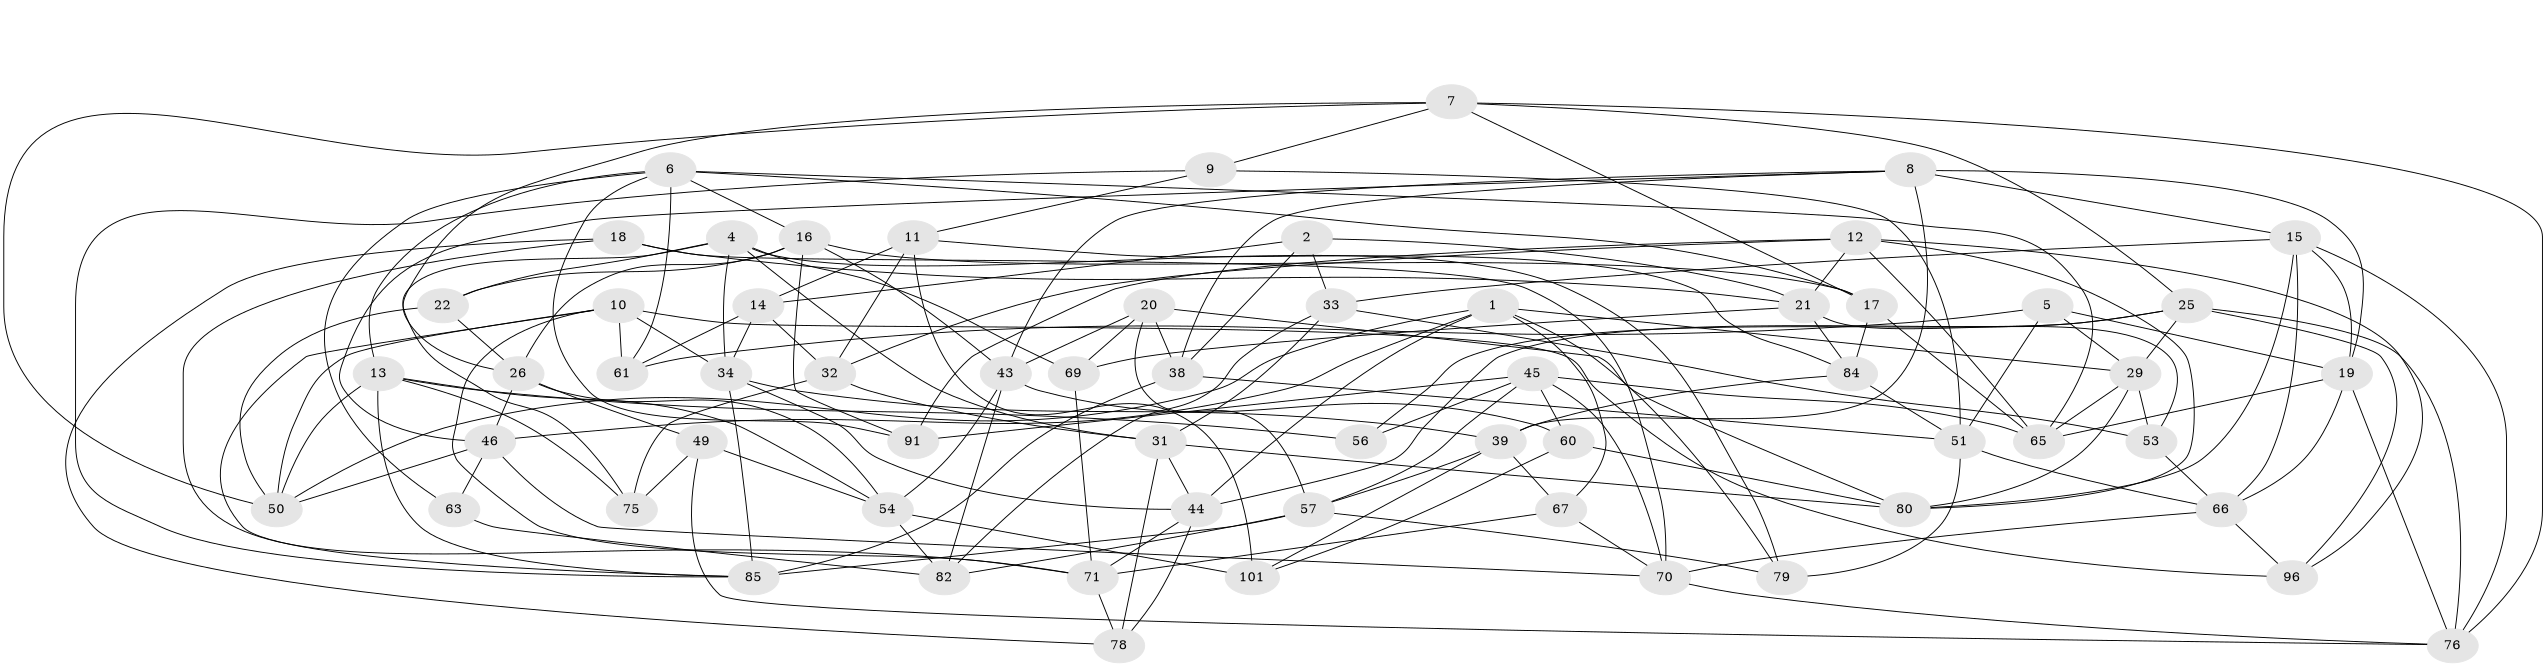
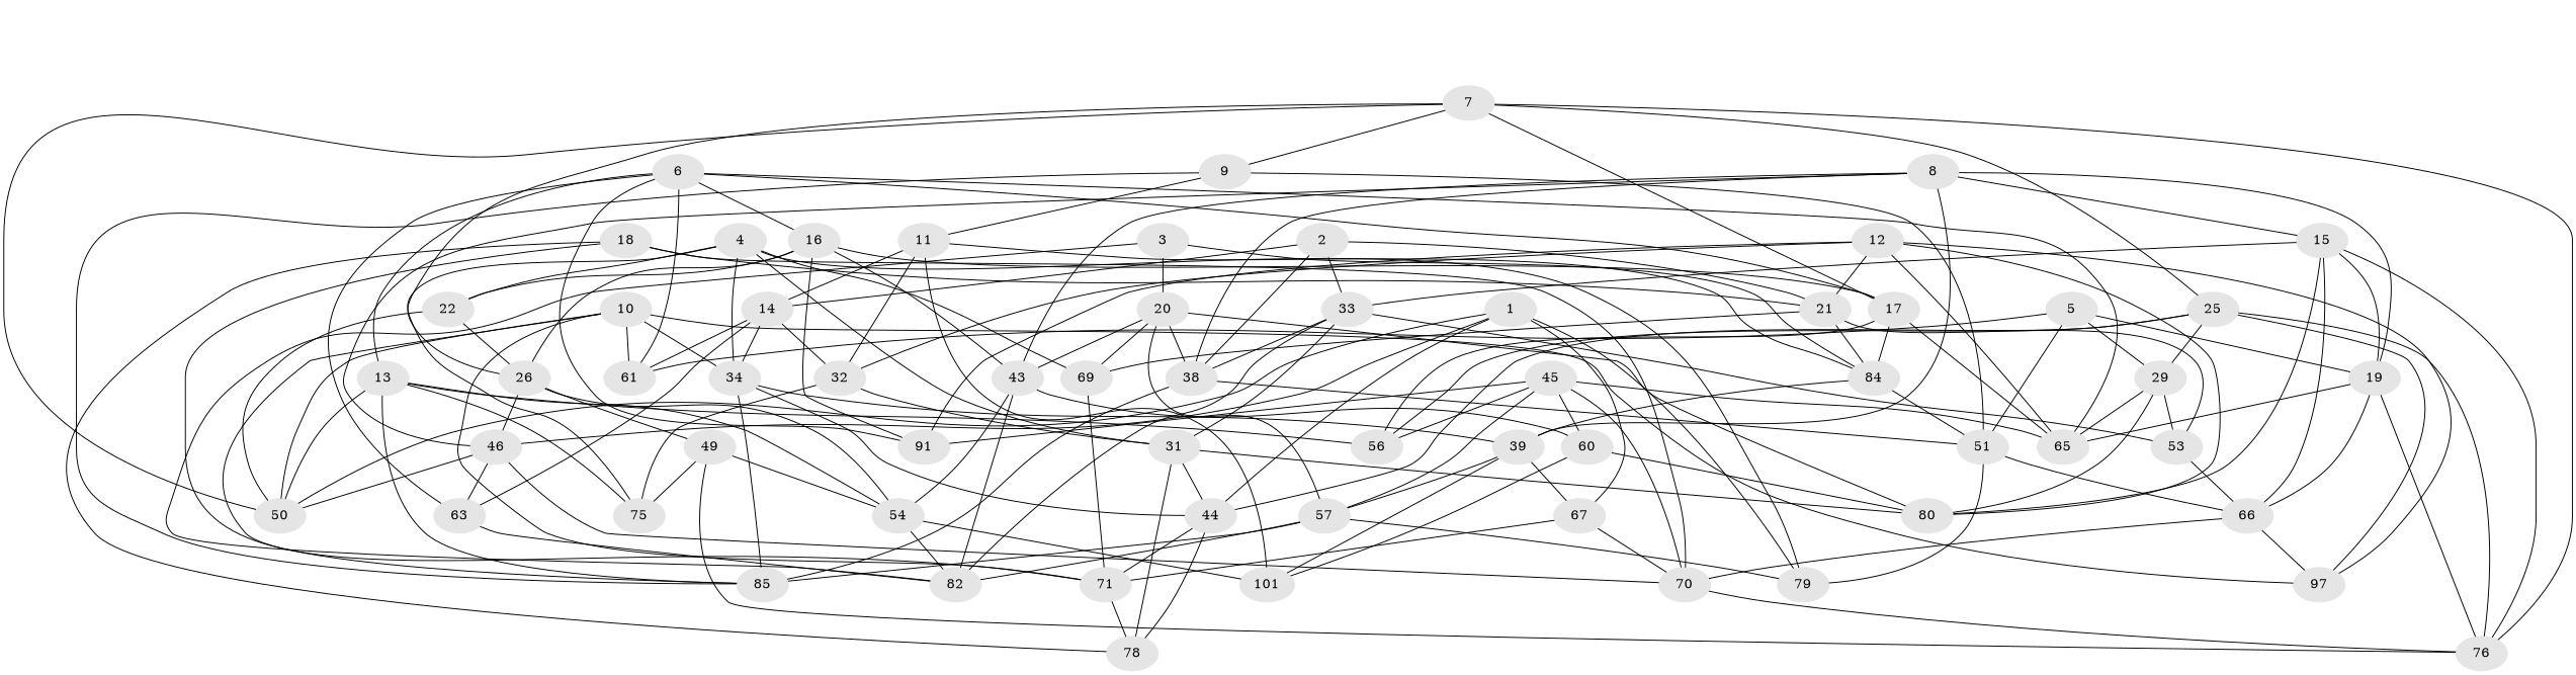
  graph {
    node [color=gray90 style=filled]
    1 [super="+79"]
    29 [super="+81"]
    44 [super="+92"]
    46 [super="+48"]
    50 [super="+100"]
    67
    n7 [label=79]
    65 [super="+103"]
    80 [super="+90"]
    53
    71 [super="+96"]
    78
    63
    70 [super="+72"]
    14 [super="+62"]
    34 [super="+68"]
    61
    32 [super="+102"]
    2
    21 [super="+36"]
    33 [super="+87"]
    38 [super="+40"]
    n23 [label=84 super="+47"]
    69
    82 [super="+104"]
    n26 [label=31 super="+88"]
    51 [super="+86"]
    85 [super="+98"]
    20 [super="+52"]
    n30 [label=43 super="+37"]
    57 [super="+64"]
+   3
    39 [super="+84"]
    4 [super="+99"]
    22
    75
    26 [super="+42"]
    19 [super="+89"]
    76 [super="+94"]
    66 [super="+93"]
    5
    6 [super="+30"]
    91
    13 [super="+83"]
    16 [super="+55"]
    17 [super="+31"]
    54 [super="+59"]
    56
    7 [super="+28"]
    9
    25 [super="+73"]
    11 [super="+77"]
-   97 [label=96]
+   97
    49
    8 [super="+43"]
    15 [super="+95"]
    60
    101
    10 [super="+27"]
    12 [super="+41"]
    18
    45 [super="+58"]
-   1 -- 29
    1 -- 44
    1 -- 46
    1 -- 50
    1 -- 67
    1 -- n7
    29 -- 65
    29 -- 80
    29 -- 53
    44 -- 71
    44 -- 78
    46 -- 50
    46 -- 63
    46 -- 70
    67 -- 71
    67 -- 70
    53 -- 66
    71 -- 78
    63 -- 82
    70 -- 76
+   14 -- 63
    14 -- 34
    14 -- 61
    14 -- 32
    34 -- 44
    34 -- 85
    34 -- 39
    32 -- n26
    32 -- 75
    2 -- 14
    2 -- 21
    2 -- 33
    2 -- 38
    21 -- 53
    21 -- n23
    21 -- 69
    33 -- 53
+   33 -- 38
    33 -- 82
    33 -- n26
    38 -- 51
    38 -- 85
    n23 -- 51
    n23 -- 39
    69 -- 71
    n26 -- 44
    n26 -- 80
    n26 -- 78
    51 -- n7
    51 -- 66
    20 -- 80
    20 -- 38
    20 -- 69
    20 -- n30
    20 -- 57
    n30 -- 82
    n30 -- 54
    n30 -- 60
    57 -- n7
    57 -- 82
    57 -- 85
+   3 -- n23
+   3 -- 82
+   3 -- 20
    39 -- 67
    39 -- 57
    39 -- 101
    4 -- n7
    4 -- 34
    4 -- 69
    4 -- n26
    4 -- 22
    4 -- 75
    22 -- 50
    22 -- 26
    26 -- 46
    26 -- 54
    26 -- 49
    19 -- 65
    19 -- 76
    19 -- 66
    66 -- 70
    66 -- 97
    5 -- 29
    5 -- 61
    5 -- 51
    5 -- 19
    6 -- 65
    6 -- 63
    6 -- 61
    6 -- 91
    6 -- 13
    6 -- 16
    6 -- 17
    13 -- 50
    13 -- 85
    13 -- 75
    13 -- 54
    13 -- 56
    16 -- n30
    16 -- 22
    16 -- 26
    16 -- 91
    16 -- 17
    17 -- 65
    17 -- n23
+   17 -- 56
    54 -- 82
    54 -- 101
    7 -- 50
    7 -- 26
    7 -- 76
    7 -- 17
    7 -- 9
    7 -- 25
    9 -- 51
    9 -- 85
    9 -- 11
    25 -- 29
    25 -- 44
    25 -- 76
    25 -- 56
    25 -- 97
    11 -- 14
    11 -- 32 [weight=2]
    11 -- n23
    11 -- 101
    49 -- 75
    49 -- 76
    49 -- 54
    8 -- 46
    8 -- 38
    8 -- n30
    8 -- 39
    8 -- 19
    8 -- 15
    15 -- 80
    15 -- 33
    15 -- 19
    15 -- 76
    15 -- 66
    60 -- 80
    60 -- 101
    10 -- 50
    10 -- 71
    10 -- 34
    10 -- 61
    10 -- 85
    10 -- 97
    12 -- 65
    12 -- 80
    12 -- 32
    12 -- 21
    12 -- 91
    12 -- 97
    18 -- 71
    18 -- 78
    18 -- 70
    18 -- 21
    45 -- 65
    45 -- 70
    45 -- 57
    45 -- 91
    45 -- 56
    45 -- 60
  }
